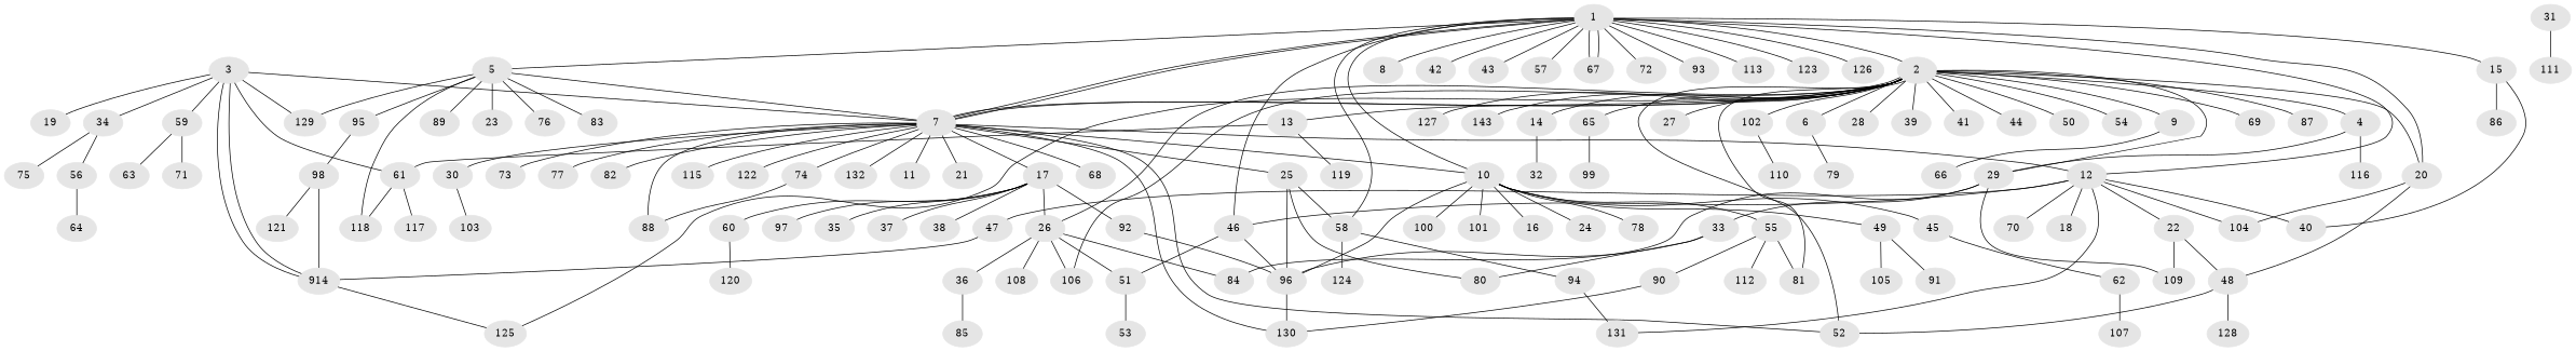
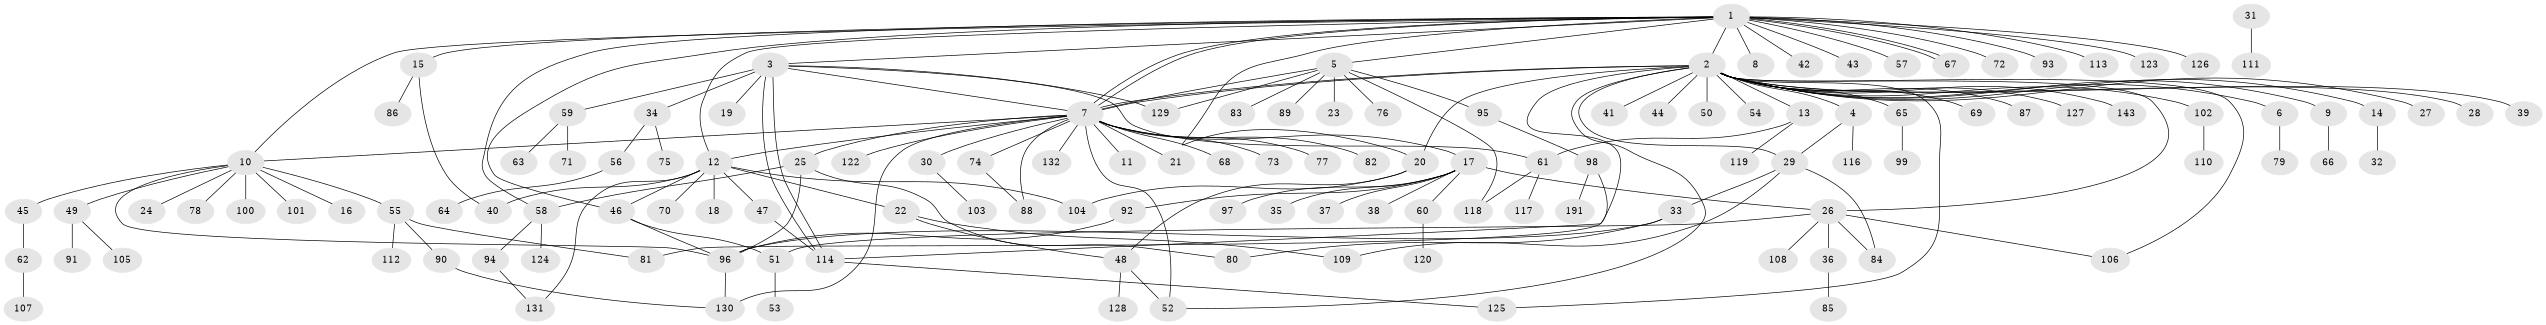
  graph {
    node [color=gray90 style=filled]
    1
    2
    3
    5
    7
    8
    10
    12
    15
    20
    42
    43
    46
    57
    58
    67
    72
    93
    113
    123
    126
    4
    6
    9
    13
    14
    26
    27
    28
    29
    39
    41
    44
    50
    52
    54
    65
    69
    81
    87
    102
    106
    125
    127
    n45 [label=143]
    19
    34
    59
    61
-   114 [label=914]
+   114
    129
    23
    76
    83
    89
    95
    118
    11
    17
    21
    25
    30
    68
    73
    74
    77
    82
    88
-   115
    122
    130
    132
    16
    24
    45
    49
    55
    78
    96
    100
    101
    18
    22
    40
    47
    70
    104
    131
    86
    48
    51
    94
    124
    116
    79
    66
    119
    32
    36
    108
    84
    109
    33
    99
    92
    110
    56
    75
    63
    71
    117
    98
    35
    37
    38
    60
    97
    80
    103
    62
    91
    105
    90
    112
    120
    128
    31
    111
    85
    53
    64
    107
-   121
+   121 [label=191]
    1 -- 2
+   1 -- 3
    1 -- 5
    1 -- 7
    1 -- 7
    1 -- 8
    1 -- 10
    1 -- 12
    1 -- 15
    1 -- 20
    1 -- 42
    1 -- 43
    1 -- 46
    1 -- 57
    1 -- 58
    1 -- 67
    1 -- 67
    1 -- 72
    1 -- 93
    1 -- 113
    1 -- 123
    1 -- 126
    2 -- 7
    2 -- 7
    2 -- 20
    2 -- 4
    2 -- 6
    2 -- 9
    2 -- 13
    2 -- 14
    2 -- 26
    2 -- 27
    2 -- 28
    2 -- 29
    2 -- 39
    2 -- 41
    2 -- 44
    2 -- 50
    2 -- 52
    2 -- 54
    2 -- 65
    2 -- 69
    2 -- 81
    2 -- 87
    2 -- 102
    2 -- 106
    2 -- 125
    2 -- 127
    2 -- n45
    3 -- 7
    3 -- 19
    3 -- 34
    3 -- 59
    3 -- 61
    3 -- 114
    3 -- 114
    3 -- 129
    5 -- 7
    5 -- 129
    5 -- 23
    5 -- 76
    5 -- 83
    5 -- 89
    5 -- 95
    5 -- 118
    7 -- 10
    7 -- 12
    7 -- 52
    7 -- 11
    7 -- 17
    7 -- 21
    7 -- 25
    7 -- 30
    7 -- 68
    7 -- 73
    7 -- 74
    7 -- 77
    7 -- 82
    7 -- 88
-   7 -- 115
    7 -- 122
    7 -- 130
    7 -- 132
    10 -- 16
    10 -- 24
    10 -- 45
    10 -- 49
    10 -- 55
    10 -- 78
    10 -- 96
    10 -- 100
    10 -- 101
    12 -- 46
    12 -- 18
    12 -- 22
    12 -- 40
    12 -- 47
    12 -- 70
    12 -- 104
    12 -- 131
    15 -- 40
    15 -- 86
    20 -- 104
    20 -- 48
    46 -- 96
    46 -- 51
    58 -- 94
    58 -- 124
    4 -- 29
    4 -- 116
    6 -- 79
    9 -- 66
    13 -- 61
    13 -- 119
    14 -- 32
    26 -- 106
    26 -- 51
    26 -- 36
    26 -- 108
    26 -- 84
    29 -- 84
    29 -- 109
    29 -- 33
    65 -- 99
    102 -- 110
    34 -- 56
    34 -- 75
    59 -- 63
    59 -- 71
    61 -- 118
    61 -- 117
    114 -- 125
    95 -- 98
    17 -- 26
    17 -- 92
    17 -- 35
    17 -- 37
    17 -- 38
    17 -- 60
    17 -- 97
    25 -- 58
    25 -- 96
    25 -- 80
    30 -- 103
    74 -- 88
    45 -- 62
    49 -- 91
    49 -- 105
    55 -- 81
    55 -- 90
    55 -- 112
    96 -- 130
    22 -- 48
    22 -- 109
    47 -- 114
    48 -- 52
    48 -- 128
    51 -- 53
    94 -- 131
    36 -- 85
    33 -- 96
    33 -- 80
    92 -- 96
    56 -- 64
    98 -- 114
    98 -- 121
    60 -- 120
    62 -- 107
    90 -- 130
    31 -- 111
  }
